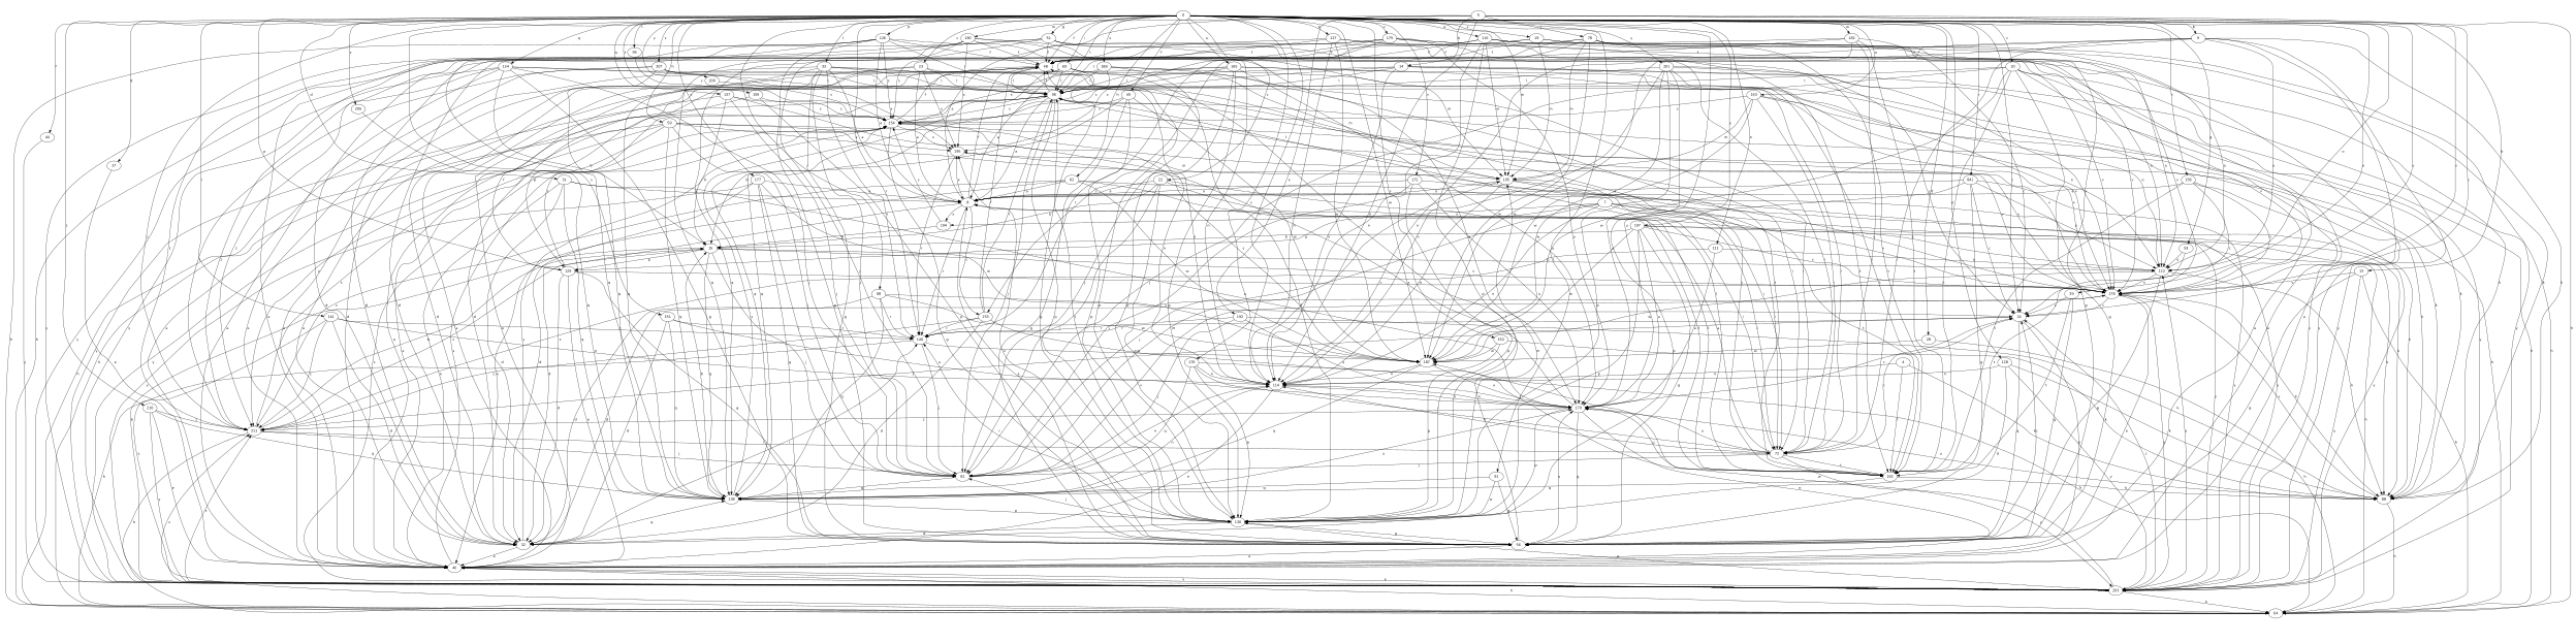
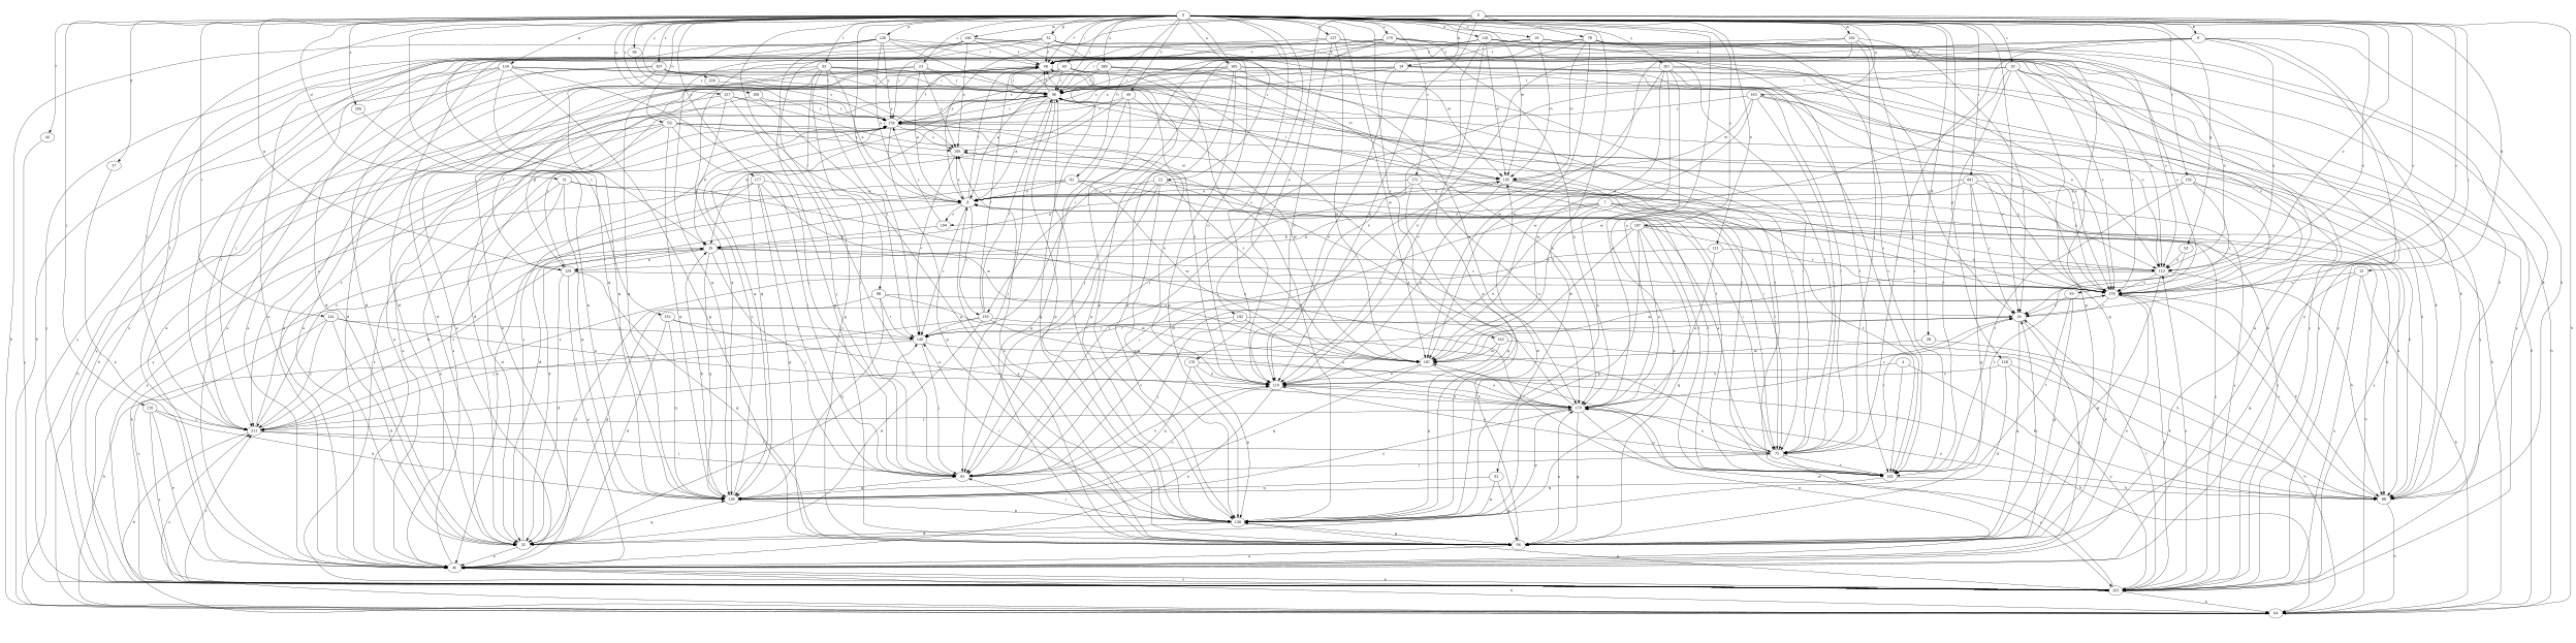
  strict digraph {
    fontname=Nunito
    node [fontname=Nunito]
    edge [fontname=Nunito]
    0
    9
    13
    19
    20
    22
    23
    24
    27
    28
    31
    39
    44
    45
    48
    51
    53
    59
    62
    68
    69
    91
    92
    95
    96
    105
    111
    114
    116
    122
    126
    127
    128
    129
    134
    137
    141
    n38 [label=842]
    146
    151
    152
    156
    159
    163
    165
    170
    172
    175
    176
    177
    178
    180
    182
    187
    188
    197
    200
    201
    205
    207
    210
    88
    72
    203
    153
    40
    64
    56
    32
    162
    81
    8
    15
    130
    195
    138
    211
    154
    4
    5
    14
    78
    192
    194
    7
    0 -> 9 [label=b]
    0 -> 13 [label=b]
    0 -> 19 [label=c]
    0 -> 20 [label=c]
    0 -> 22 [label=c]
    0 -> 23 [label=c]
    0 -> 24 [label=c]
    0 -> 27 [label=d]
    0 -> 28 [label=d]
    0 -> 31 [label=d]
    0 -> 39 [label=e]
    0 -> 44 [label=f]
    0 -> 45 [label=f]
    0 -> 48 [label=f]
    0 -> 51 [label=g]
    0 -> 53 [label=g]
    0 -> 59 [label=h]
    0 -> 62 [label=h]
    0 -> 68 [label=i]
    0 -> 69 [label=i]
    0 -> 91 [label=l]
    0 -> 92 [label=l]
    0 -> 95 [label=l]
    0 -> 96 [label=l]
    0 -> 105 [label=m]
    0 -> 111 [label=n]
    0 -> 114 [label=n]
    0 -> 116 [label=o]
    0 -> 122 [label=o]
    0 -> 126 [label=p]
    0 -> 127 [label=p]
    0 -> 128 [label=p]
    0 -> 129 [label=p]
    0 -> 134 [label=q]
    0 -> 137 [label=q]
    0 -> 141 [label=r]
    0 -> n38 [label=r]
    0 -> 146 [label=r]
    0 -> 151 [label=s]
    0 -> 152 [label=s]
    0 -> 156 [label=t]
    0 -> 159 [label=t]
    0 -> 163 [label=u]
    0 -> 165 [label=u]
    0 -> 170 [label=u]
    0 -> 172 [label=v]
    0 -> 175 [label=v]
    0 -> 176 [label=v]
    0 -> 177 [label=v]
    0 -> 178 [label=v]
    0 -> 180 [label=w]
    0 -> 182 [label=w]
    0 -> 187 [label=w]
    0 -> 188 [label=x]
    0 -> 197 [label=y]
    0 -> 200 [label=y]
    0 -> 201 [label=y]
    0 -> 205 [label=z]
    0 -> 207 [label=z]
    0 -> 210 [label=z]
    9 -> 48 [label=f]
    9 -> 122 [label=o]
    9 -> 187 [label=w]
    9 -> 88 [label=k]
    9 -> 72 [label=i]
    9 -> 203 [label=y]
    9 -> 153 [label=s]
    9 -> 40 [label=e]
    13 -> 178 [label=v]
    13 -> 203 [label=y]
    13 -> 64 [label=h]
    13 -> 56 [label=g]
    19 -> 48 [label=f]
    19 -> 105 [label=m]
    19 -> 203 [label=y]
    19 -> 56 [label=g]
    19 -> 32 [label=d]
    20 -> 96 [label=l]
    20 -> 187 [label=w]
    20 -> 203 [label=y]
    20 -> 40 [label=e]
    20 -> 64 [label=h]
    20 -> 56 [label=g]
    20 -> 162 [label=t]
    20 -> 81 [label=j]
    22 -> 72 [label=i]
    22 -> 162 [label=t]
    22 -> 81 [label=j]
    22 -> 8 [label=a]
    22 -> 15 [label=b]
    22 -> 130 [label=p]
    23 -> 96 [label=l]
    23 -> 40 [label=e]
    23 -> 8 [label=a]
    23 -> 130 [label=p]
    23 -> 195 [label=x]
    23 -> 138 [label=q]
    24 -> 146 [label=r]
    24 -> 40 [label=e]
    24 -> 56 [label=g]
    24 -> 211 [label=z]
    27 -> 40 [label=e]
    28 -> 187 [label=w]
    28 -> 64 [label=h]
    31 -> 170 [label=u]
    31 -> 40 [label=e]
    31 -> 32 [label=d]
    31 -> 8 [label=a]
    31 -> 138 [label=q]
    39 -> 24 [label=c]
    39 -> 56 [label=g]
    39 -> 162 [label=t]
    44 -> 203 [label=y]
    45 -> 187 [label=w]
    45 -> 56 [label=g]
    45 -> 15 [label=b]
    45 -> 130 [label=p]
    45 -> 154 [label=s]
    48 -> 96 [label=l]
    48 -> 40 [label=e]
    48 -> 32 [label=d]
    51 -> 48 [label=f]
    51 -> 105 [label=m]
    51 -> 178 [label=v]
    51 -> 72 [label=i]
    51 -> 64 [label=h]
    51 -> 81 [label=j]
    51 -> 138 [label=q]
    53 -> 122 [label=o]
    53 -> 162 [label=t]
    59 -> 178 [label=v]
    59 -> 72 [label=i]
    59 -> 203 [label=y]
    59 -> 40 [label=e]
    59 -> 64 [label=h]
    59 -> 81 [label=j]
    59 -> 195 [label=x]
    59 -> 138 [label=q]
    62 -> 187 [label=w]
    62 -> 88 [label=k]
    62 -> 40 [label=e]
    62 -> 162 [label=t]
    62 -> 8 [label=a]
    62 -> 211 [label=z]
    68 -> 24 [label=c]
    68 -> 146 [label=r]
    68 -> 187 [label=w]
    68 -> 32 [label=d]
    68 -> 138 [label=q]
    69 -> 96 [label=l]
    69 -> 105 [label=m]
    69 -> 72 [label=i]
    69 -> 40 [label=e]
    69 -> 56 [label=g]
    69 -> 8 [label=a]
    69 -> 138 [label=q]
    91 -> 56 [label=g]
    91 -> 130 [label=p]
    91 -> 138 [label=q]
    92 -> 96 [label=l]
    92 -> 114 [label=n]
    92 -> 146 [label=r]
    92 -> 40 [label=e]
    92 -> 56 [label=g]
    92 -> 32 [label=d]
    92 -> 162 [label=t]
    92 -> 81 [label=j]
    92 -> 8 [label=a]
    95 -> 154 [label=s]
    96 -> 48 [label=f]
    96 -> 178 [label=v]
    96 -> 88 [label=k]
    96 -> 64 [label=h]
    96 -> 81 [label=j]
    96 -> 8 [label=a]
    96 -> 130 [label=p]
    96 -> 211 [label=z]
    96 -> 154 [label=s]
    105 -> 96 [label=l]
    105 -> 114 [label=n]
    105 -> 178 [label=v]
    105 -> 72 [label=i]
    105 -> 162 [label=t]
    105 -> 8 [label=a]
    111 -> 122 [label=o]
    111 -> 170 [label=u]
    111 -> 211 [label=z]
    114 -> 170 [label=u]
    114 -> 40 [label=e]
    116 -> 48 [label=f]
    116 -> 105 [label=m]
    116 -> 114 [label=n]
    116 -> 122 [label=o]
    116 -> 178 [label=v]
    116 -> 88 [label=k]
    116 -> 130 [label=p]
    116 -> 154 [label=s]
    122 -> 178 [label=v]
    122 -> 187 [label=w]
    122 -> 88 [label=k]
    122 -> 56 [label=g]
    122 -> 8 [label=a]
    126 -> 48 [label=f]
    126 -> 96 [label=l]
    126 -> 114 [label=n]
    126 -> 203 [label=y]
    126 -> 40 [label=e]
    126 -> 64 [label=h]
    126 -> 56 [label=g]
    126 -> 8 [label=a]
    126 -> 154 [label=s]
    127 -> 24 [label=c]
    127 -> 48 [label=f]
    127 -> 114 [label=n]
    127 -> 187 [label=w]
    127 -> 203 [label=y]
    127 -> 211 [label=z]
    128 -> 114 [label=n]
    128 -> 88 [label=k]
    128 -> 203 [label=y]
    128 -> 32 [label=d]
    129 -> 48 [label=f]
    129 -> 96 [label=l]
    129 -> 178 [label=v]
    129 -> 40 [label=e]
    129 -> 56 [label=g]
    129 -> 32 [label=d]
    134 -> 96 [label=l]
    134 -> 122 [label=o]
    134 -> 203 [label=y]
    134 -> 40 [label=e]
    134 -> 56 [label=g]
    134 -> 81 [label=j]
    134 -> 15 [label=b]
    134 -> 211 [label=z]
    137 -> 114 [label=n]
    137 -> 203 [label=y]
    137 -> 81 [label=j]
    137 -> 15 [label=b]
    137 -> 154 [label=s]
    141 -> 114 [label=n]
    141 -> 146 [label=r]
    141 -> 203 [label=y]
    141 -> 32 [label=d]
    141 -> 211 [label=z]
    n38 -> 24 [label=c]
    n38 -> 122 [label=o]
    n38 -> 203 [label=y]
    n38 -> 56 [label=g]
    n38 -> 8 [label=a]
    n38 -> 130 [label=p]
    146 -> 187 [label=w]
    146 -> 64 [label=h]
    146 -> 81 [label=j]
    151 -> 146 [label=r]
    151 -> 170 [label=u]
    151 -> 32 [label=d]
    151 -> 138 [label=q]
    152 -> 187 [label=w]
    152 -> 88 [label=k]
    152 -> 130 [label=p]
    156 -> 24 [label=c]
    156 -> 178 [label=v]
    156 -> 203 [label=y]
    156 -> 162 [label=t]
    156 -> 8 [label=a]
    159 -> 40 [label=e]
    159 -> 130 [label=p]
    159 -> 154 [label=s]
    163 -> 105 [label=m]
    163 -> 178 [label=v]
    163 -> 187 [label=w]
    163 -> 72 [label=i]
    163 -> 64 [label=h]
    163 -> 154 [label=s]
    165 -> 96 [label=l]
    165 -> 170 [label=u]
    165 -> 178 [label=v]
    165 -> 72 [label=i]
    165 -> 40 [label=e]
    165 -> 81 [label=j]
    165 -> 130 [label=p]
    165 -> 154 [label=s]
    170 -> 24 [label=c]
    170 -> 114 [label=n]
    170 -> 40 [label=e]
    170 -> 56 [label=g]
    170 -> 130 [label=p]
    170 -> 195 [label=x]
    170 -> 211 [label=z]
    172 -> 170 [label=u]
    172 -> 203 [label=y]
    172 -> 81 [label=j]
    172 -> 8 [label=a]
    172 -> 130 [label=p]
    175 -> 48 [label=f]
    175 -> 96 [label=l]
    175 -> 122 [label=o]
    175 -> 170 [label=u]
    175 -> 178 [label=v]
    175 -> 32 [label=d]
    175 -> 162 [label=t]
    175 -> 138 [label=q]
    176 -> 114 [label=n]
    176 -> 64 [label=h]
    176 -> 130 [label=p]
    176 -> 138 [label=q]
    177 -> 187 [label=w]
    177 -> 203 [label=y]
    177 -> 56 [label=g]
    177 -> 32 [label=d]
    177 -> 81 [label=j]
    177 -> 8 [label=a]
    178 -> 24 [label=c]
    178 -> 88 [label=k]
    178 -> 203 [label=y]
    178 -> 40 [label=e]
    178 -> 32 [label=d]
    180 -> 48 [label=f]
    180 -> 170 [label=u]
    180 -> 88 [label=k]
    180 -> 203 [label=y]
    180 -> 195 [label=x]
    180 -> 138 [label=q]
    180 -> 211 [label=z]
    182 -> 24 [label=c]
    182 -> 48 [label=f]
    182 -> 114 [label=n]
    182 -> 72 [label=i]
    182 -> 32 [label=d]
    182 -> 162 [label=t]
    187 -> 114 [label=n]
    187 -> 170 [label=u]
    187 -> 138 [label=q]
    187 -> 154 [label=s]
    188 -> 96 [label=l]
    188 -> 122 [label=o]
    188 -> 162 [label=t]
    188 -> 130 [label=p]
    188 -> 138 [label=q]
    188 -> 154 [label=s]
    197 -> 170 [label=u]
    197 -> 178 [label=v]
    197 -> 187 [label=w]
    197 -> 88 [label=k]
    197 -> 64 [label=h]
    197 -> 56 [label=g]
    197 -> 15 [label=b]
    197 -> 130 [label=p]
    200 -> 154 [label=s]
    201 -> 96 [label=l]
    201 -> 114 [label=n]
    201 -> 170 [label=u]
    201 -> 178 [label=v]
    201 -> 187 [label=w]
    201 -> 64 [label=h]
    201 -> 162 [label=t]
    201 -> 130 [label=p]
    205 -> 138 [label=q]
    207 -> 96 [label=l]
    207 -> 72 [label=i]
    207 -> 40 [label=e]
    207 -> 195 [label=x]
    207 -> 138 [label=q]
    207 -> 211 [label=z]
    210 -> 203 [label=y]
    210 -> 40 [label=e]
    210 -> 138 [label=q]
    210 -> 211 [label=z]
    88 -> 170 [label=u]
    88 -> 178 [label=v]
    88 -> 64 [label=h]
    72 -> 24 [label=c]
    72 -> 114 [label=n]
    72 -> 170 [label=u]
    72 -> 203 [label=y]
    72 -> 162 [label=t]
    72 -> 81 [label=j]
    72 -> 8 [label=a]
    203 -> 24 [label=c]
    203 -> 122 [label=o]
    203 -> 187 [label=w]
    203 -> 40 [label=e]
    203 -> 64 [label=h]
    203 -> 15 [label=b]
    203 -> 130 [label=p]
    203 -> 211 [label=z]
    203 -> 154 [label=s]
    153 -> 48 [label=f]
    153 -> 96 [label=l]
    153 -> 146 [label=r]
-   176 -> 72 [label=i]
+   153 -> 72 [label=i]
    153 -> 32 [label=d]
    153 -> 162 [label=t]
    153 -> 211 [label=z]
    40 -> 203 [label=y]
    40 -> 64 [label=h]
    40 -> 154 [label=s]
    64 -> 211 [label=z]
    56 -> 24 [label=c]
    56 -> 48 [label=f]
    56 -> 170 [label=u]
    56 -> 40 [label=e]
    56 -> 8 [label=a]
    56 -> 195 [label=x]
    32 -> 146 [label=r]
    32 -> 40 [label=e]
    32 -> 138 [label=q]
    32 -> 154 [label=s]
    162 -> 96 [label=l]
    162 -> 170 [label=u]
    162 -> 88 [label=k]
    162 -> 138 [label=q]
    81 -> 105 [label=m]
    81 -> 114 [label=n]
    81 -> 178 [label=v]
    81 -> 138 [label=q]
    8 -> 48 [label=f]
    8 -> 146 [label=r]
    8 -> 153 [label=s]
    8 -> 32 [label=d]
    8 -> 195 [label=x]
    8 -> 194 [label=x]
    15 -> 122 [label=o]
    15 -> 129 [label=p]
    15 -> 178 [label=v]
    15 -> 81 [label=j]
    15 -> 138 [label=q]
    15 -> 211 [label=z]
    130 -> 48 [label=f]
    130 -> 96 [label=l]
    130 -> 105 [label=m]
    130 -> 146 [label=r]
    130 -> 56 [label=g]
    130 -> 32 [label=d]
    130 -> 81 [label=j]
    195 -> 105 [label=m]
    195 -> 146 [label=r]
    138 -> 114 [label=n]
    138 -> 170 [label=u]
    138 -> 15 [label=b]
    138 -> 130 [label=p]
    138 -> 154 [label=s]
    211 -> 72 [label=i]
    211 -> 64 [label=h]
    211 -> 81 [label=j]
    211 -> 15 [label=b]
    211 -> 154 [label=s]
    154 -> 48 [label=f]
    154 -> 178 [label=v]
    154 -> 88 [label=k]
    154 -> 56 [label=g]
    154 -> 195 [label=x]
    4 -> 114 [label=n]
    4 -> 88 [label=k]
    4 -> 162 [label=t]
    5 -> 24 [label=c]
    5 -> 114 [label=n]
    5 -> 178 [label=v]
    5 -> 64 [label=h]
    5 -> 8 [label=a]
    5 -> 211 [label=z]
    5 -> 14 [label=b]
    5 -> 78 [label=j]
    5 -> 192 [label=x]
    14 -> 96 [label=l]
    14 -> 114 [label=n]
    14 -> 129 [label=p]
    14 -> 178 [label=v]
    14 -> 88 [label=k]
    14 -> 40 [label=e]
    14 -> 32 [label=d]
    78 -> 48 [label=f]
    78 -> 105 [label=m]
    78 -> 122 [label=o]
    78 -> 146 [label=r]
    78 -> 187 [label=w]
    78 -> 203 [label=y]
    78 -> 162 [label=t]
    78 -> 195 [label=x]
    192 -> 146 [label=r]
    192 -> 170 [label=u]
    192 -> 88 [label=k]
    192 -> 81 [label=j]
    194 -> 15 [label=b]
    194 -> 154 [label=s]
    7 -> 114 [label=n]
    7 -> 129 [label=p]
    7 -> 178 [label=v]
    7 -> 88 [label=k]
    7 -> 72 [label=i]
    7 -> 203 [label=y]
    7 -> 81 [label=j]
    7 -> 194 [label=x]
  }
